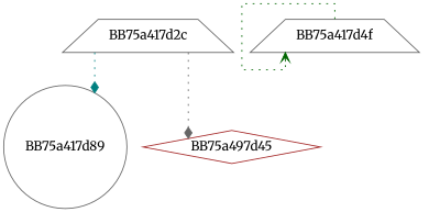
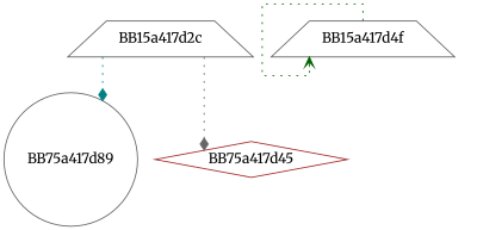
  digraph {
    fontname=Merriweather
    splines=ortho
    node [color=gray40 fontname=Merriweather shape=trapezium]
    edge [arrowhead=diamond fontname=Merriweather style=dotted]
    BB75a417d89 [shape=circle]
-   BB75a417d2c
-   BB75a417d45 [color=brown shape=diamond label=BB75a497d45]
-   BB75a417d4f
+   BB75a417d2c [label=BB15a417d2c]
+   BB75a417d45 [color=brown shape=diamond]
+   BB75a417d4f [label=BB15a417d4f]
    BB75a417d2c -> BB75a417d89 [color=teal]
    BB75a417d2c -> BB75a417d45 [color=gray40]
    BB75a417d4f -> BB75a417d4f [arrowhead=vee color=darkgreen]
  }
